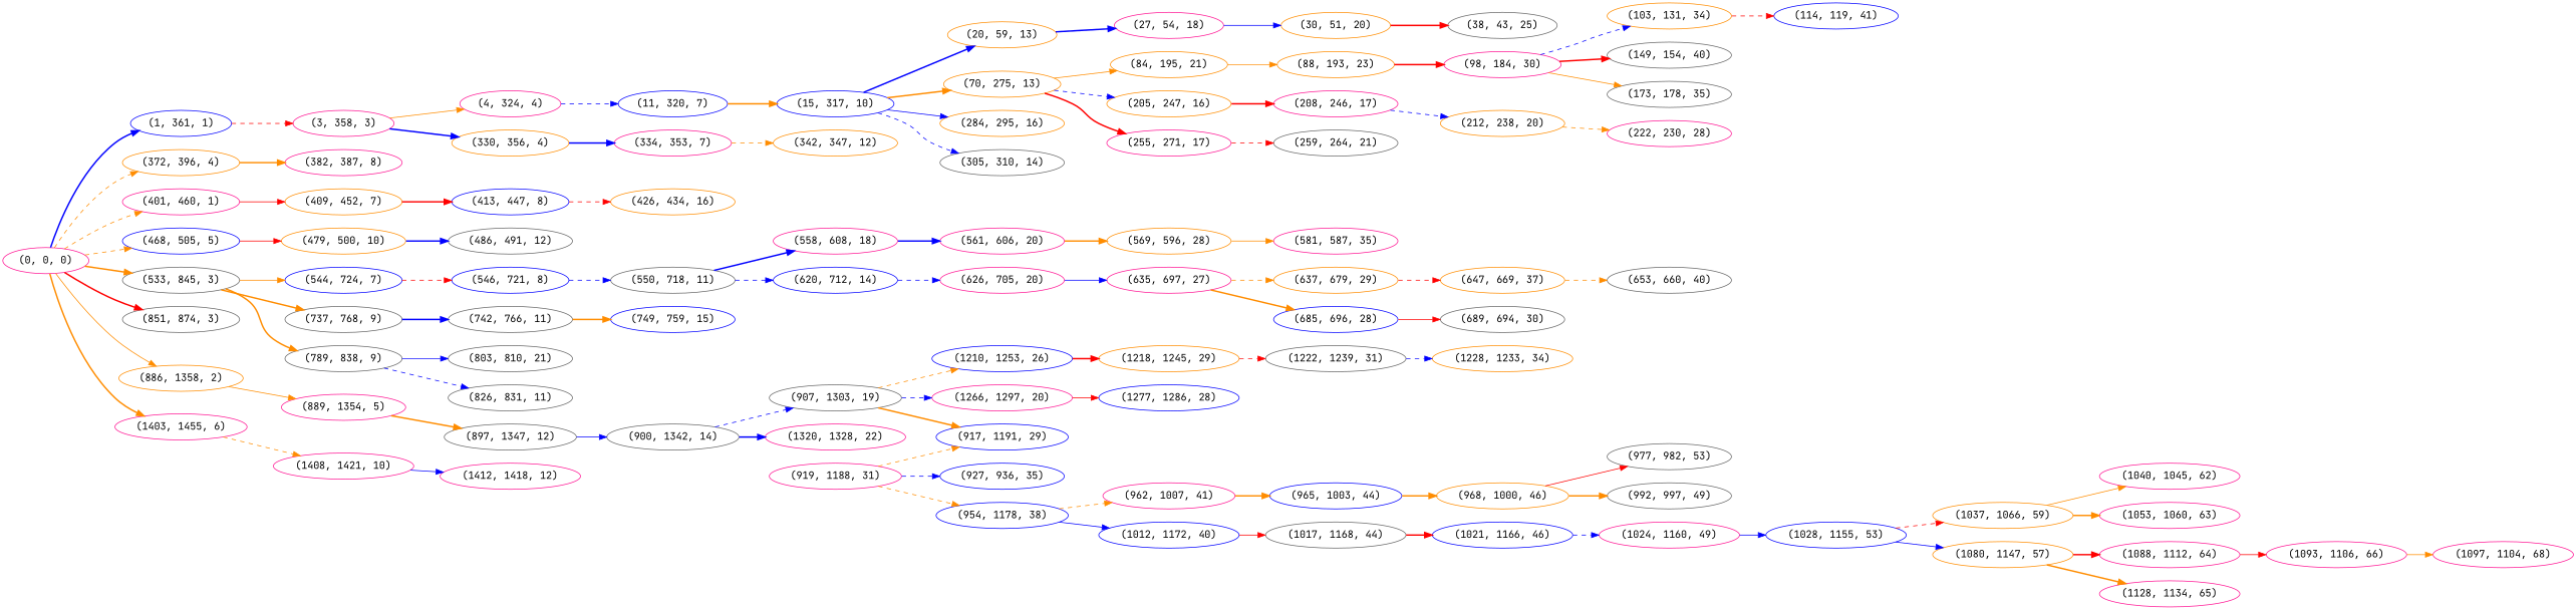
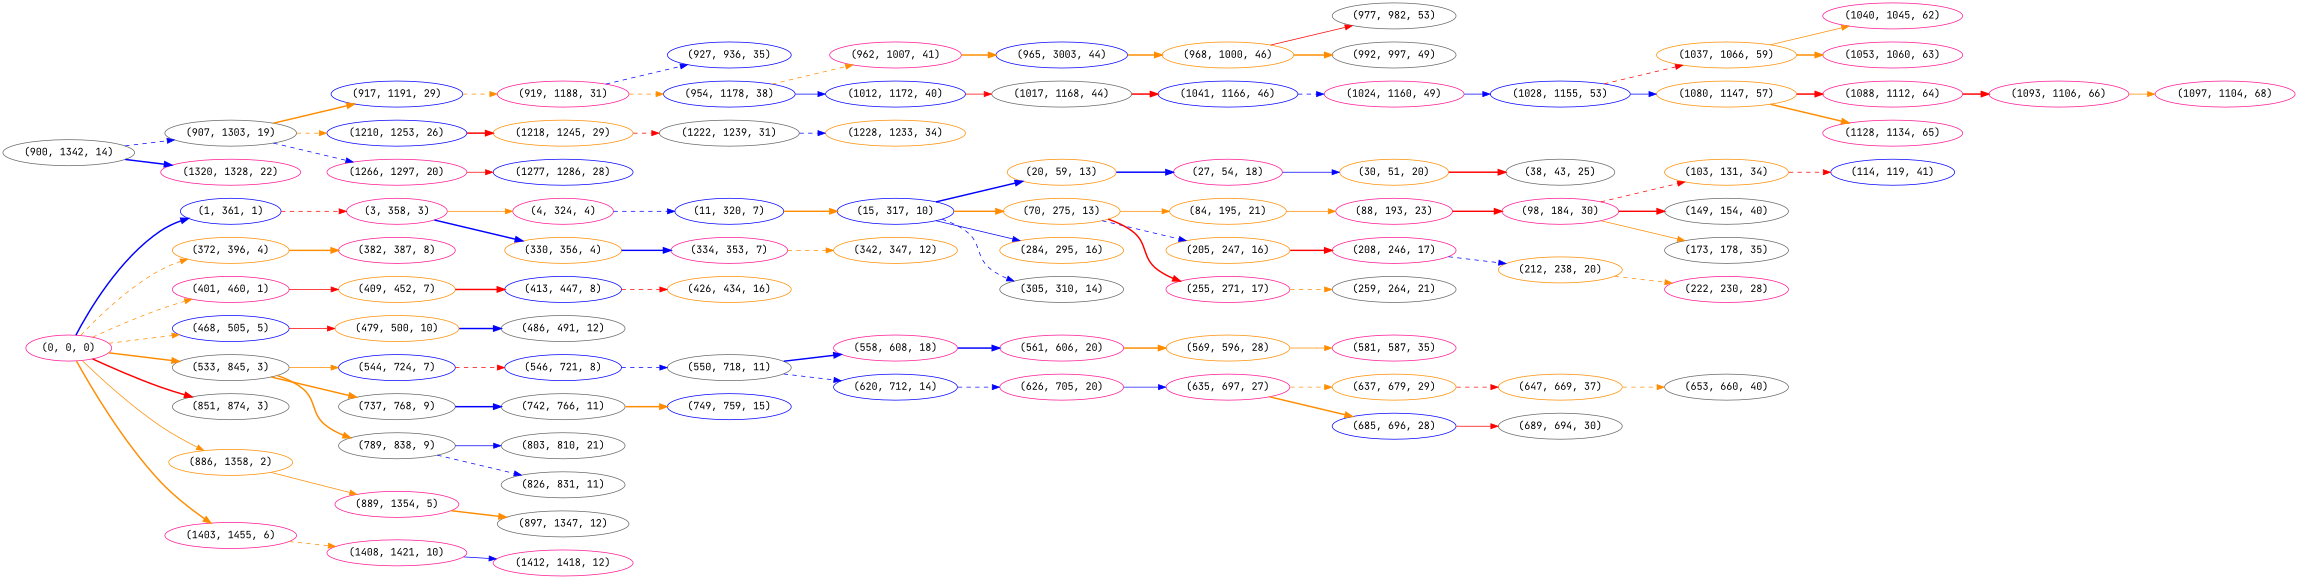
  digraph {
    fontname="JetBrains Mono"
    rankdir=LR
    node [color=deeppink fontname="JetBrains Mono"]
    edge [color=darkorange fontname="JetBrains Mono" style=bold]
    "(1, 361, 1)" [color=blue]
    "(0, 0, 0)"
    "(372, 396, 4)" [color=darkorange]
    "(401, 460, 1)"
    "(468, 505, 5)" [color=blue]
    "(533, 845, 3)" [color=gray40]
    "(851, 874, 3)" [color=gray40]
    "(886, 1358, 2)" [color=darkorange]
    n9 [label="(1403, 1455, 6)"]
    "(3, 358, 3)"
    "(382, 387, 8)"
    "(409, 452, 7)" [color=darkorange]
    "(479, 500, 10)" [color=darkorange]
    "(544, 724, 7)" [color=blue]
    "(737, 768, 9)" [color=gray40]
    "(789, 838, 9)" [color=gray40]
    "(889, 1354, 5)"
    "(1408, 1421, 10)"
    "(4, 324, 4)"
    "(330, 356, 4)" [color=darkorange]
    "(11, 320, 7)" [color=blue]
    "(334, 353, 7)"
    "(15, 317, 10)" [color=blue]
    "(20, 59, 13)" [color=darkorange]
    "(70, 275, 13)" [color=darkorange]
    "(284, 295, 16)" [color=darkorange]
    "(305, 310, 14)" [color=gray40]
    "(27, 54, 18)"
    "(84, 195, 21)" [color=darkorange]
    "(205, 247, 16)" [color=darkorange]
    "(255, 271, 17)"
    "(30, 51, 20)" [color=darkorange]
    "(38, 43, 25)" [color=gray40]
-   "(88, 193, 23)" [color=darkorange]
+   "(88, 193, 23)"
    "(208, 246, 17)"
    "(259, 264, 21)" [color=gray40]
    "(98, 184, 30)"
    "(103, 131, 34)" [color=darkorange]
    "(149, 154, 40)" [color=gray40]
    "(173, 178, 35)" [color=gray40]
    "(114, 119, 41)" [color=blue]
    "(212, 238, 20)" [color=darkorange]
    "(222, 230, 28)"
    "(342, 347, 12)" [color=darkorange]
    "(413, 447, 8)" [color=blue]
    "(426, 434, 16)" [color=darkorange]
    "(486, 491, 12)" [color=gray40]
    "(546, 721, 8)" [color=blue]
    "(742, 766, 11)" [color=gray40]
    "(803, 810, 21)" [color=gray40]
    "(826, 831, 11)" [color=gray40]
    "(550, 718, 11)" [color=gray40]
    "(558, 608, 18)"
    "(620, 712, 14)" [color=blue]
    "(561, 606, 20)"
    "(626, 705, 20)"
    "(569, 596, 28)" [color=darkorange]
    "(581, 587, 35)"
    "(635, 697, 27)"
    "(637, 679, 29)" [color=darkorange]
    "(685, 696, 28)" [color=blue]
    "(647, 669, 37)" [color=darkorange]
    "(689, 694, 30)" [color=gray40]
    "(653, 660, 40)" [color=gray40]
    "(749, 759, 15)" [color=blue]
    "(897, 1347, 12)" [color=gray40]
    "(900, 1342, 14)" [color=gray40]
    "(907, 1303, 19)" [color=gray40]
    "(1320, 1328, 22)"
    "(917, 1191, 29)" [color=blue]
    "(1210, 1253, 26)" [color=blue]
    "(1266, 1297, 20)"
    "(919, 1188, 31)"
    "(1218, 1245, 29)" [color=darkorange]
    "(1277, 1286, 28)" [color=blue]
    "(927, 936, 35)" [color=blue]
    "(954, 1178, 38)" [color=blue]
    "(962, 1007, 41)"
    "(1012, 1172, 40)" [color=blue]
-   "(965, 1003, 44)" [color=blue]
+   "(965, 1003, 44)" [color=blue label="(965, 3003, 44)"]
    "(1017, 1168, 44)" [color=gray40]
    "(968, 1000, 46)" [color=darkorange]
    "(977, 982, 53)" [color=gray40]
    "(992, 997, 49)" [color=gray40]
-   "(1021, 1166, 46)" [color=blue]
+   "(1021, 1166, 46)" [color=blue label="(1041, 1166, 46)"]
    "(1024, 1160, 49)"
    "(1028, 1155, 53)" [color=blue]
    "(1037, 1066, 59)" [color=darkorange]
    "(1080, 1147, 57)" [color=darkorange]
    "(1040, 1045, 62)"
    "(1053, 1060, 63)"
    "(1088, 1112, 64)"
    "(1128, 1134, 65)"
    "(1093, 1106, 66)"
    "(1097, 1104, 68)"
    "(1222, 1239, 31)" [color=gray40]
    "(1228, 1233, 34)" [color=darkorange]
    "(1412, 1418, 12)"
    "(1, 361, 1)" -> "(3, 358, 3)" [color=red style=dashed]
    "(0, 0, 0)" -> "(1, 361, 1)" [color=blue]
    "(0, 0, 0)" -> "(372, 396, 4)" [style=dashed]
    "(0, 0, 0)" -> "(401, 460, 1)" [style=dashed]
    "(0, 0, 0)" -> "(468, 505, 5)" [style=dashed]
    "(0, 0, 0)" -> "(533, 845, 3)"
    "(0, 0, 0)" -> "(851, 874, 3)" [color=red]
    "(0, 0, 0)" -> "(886, 1358, 2)" [style=solid]
    "(0, 0, 0)" -> n9
    "(372, 396, 4)" -> "(382, 387, 8)"
    "(401, 460, 1)" -> "(409, 452, 7)" [color=red style=solid]
    "(468, 505, 5)" -> "(479, 500, 10)" [color=red style=solid]
    "(533, 845, 3)" -> "(544, 724, 7)" [style=solid]
    "(533, 845, 3)" -> "(737, 768, 9)"
    "(533, 845, 3)" -> "(789, 838, 9)"
    "(886, 1358, 2)" -> "(889, 1354, 5)" [style=solid]
    n9 -> "(1408, 1421, 10)" [style=dashed]
    "(3, 358, 3)" -> "(4, 324, 4)" [style=solid]
    "(3, 358, 3)" -> "(330, 356, 4)" [color=blue]
    "(409, 452, 7)" -> "(413, 447, 8)" [color=red]
    "(479, 500, 10)" -> "(486, 491, 12)" [color=blue]
    "(544, 724, 7)" -> "(546, 721, 8)" [color=red style=dashed]
    "(737, 768, 9)" -> "(742, 766, 11)" [color=blue]
    "(789, 838, 9)" -> "(803, 810, 21)" [color=blue style=solid]
    "(789, 838, 9)" -> "(826, 831, 11)" [color=blue style=dashed]
    "(889, 1354, 5)" -> "(897, 1347, 12)"
    "(1408, 1421, 10)" -> "(1412, 1418, 12)" [color=blue style=solid]
    "(4, 324, 4)" -> "(11, 320, 7)" [color=blue style=dashed]
    "(330, 356, 4)" -> "(334, 353, 7)" [color=blue]
    "(11, 320, 7)" -> "(15, 317, 10)"
    "(334, 353, 7)" -> "(342, 347, 12)" [style=dashed]
    "(15, 317, 10)" -> "(20, 59, 13)" [color=blue]
    "(15, 317, 10)" -> "(70, 275, 13)"
    "(15, 317, 10)" -> "(284, 295, 16)" [color=blue style=solid]
    "(15, 317, 10)" -> "(305, 310, 14)" [color=blue style=dashed]
    "(20, 59, 13)" -> "(27, 54, 18)" [color=blue]
    "(70, 275, 13)" -> "(84, 195, 21)" [style=solid]
    "(70, 275, 13)" -> "(205, 247, 16)" [color=blue style=dashed]
    "(70, 275, 13)" -> "(255, 271, 17)" [color=red]
    "(27, 54, 18)" -> "(30, 51, 20)" [color=blue style=solid]
    "(84, 195, 21)" -> "(88, 193, 23)" [style=solid]
    "(205, 247, 16)" -> "(208, 246, 17)" [color=red]
-   "(255, 271, 17)" -> "(259, 264, 21)" [color=red style=dashed]
+   "(255, 271, 17)" -> "(259, 264, 21)" [style=dashed]
    "(30, 51, 20)" -> "(38, 43, 25)" [color=red]
    "(88, 193, 23)" -> "(98, 184, 30)" [color=red]
    "(208, 246, 17)" -> "(212, 238, 20)" [color=blue style=dashed]
-   "(98, 184, 30)" -> "(103, 131, 34)" [color=blue style=dashed]
+   "(98, 184, 30)" -> "(103, 131, 34)" [color=red style=dashed]
    "(98, 184, 30)" -> "(149, 154, 40)" [color=red]
    "(98, 184, 30)" -> "(173, 178, 35)" [style=solid]
    "(103, 131, 34)" -> "(114, 119, 41)" [color=red style=dashed]
    "(212, 238, 20)" -> "(222, 230, 28)" [style=dashed]
    "(413, 447, 8)" -> "(426, 434, 16)" [color=red style=dashed]
    "(546, 721, 8)" -> "(550, 718, 11)" [color=blue style=dashed]
    "(742, 766, 11)" -> "(749, 759, 15)"
    "(550, 718, 11)" -> "(558, 608, 18)" [color=blue]
    "(550, 718, 11)" -> "(620, 712, 14)" [color=blue style=dashed]
    "(558, 608, 18)" -> "(561, 606, 20)" [color=blue]
    "(620, 712, 14)" -> "(626, 705, 20)" [color=blue style=dashed]
    "(561, 606, 20)" -> "(569, 596, 28)"
    "(626, 705, 20)" -> "(635, 697, 27)" [color=blue style=solid]
    "(569, 596, 28)" -> "(581, 587, 35)" [style=solid]
    "(635, 697, 27)" -> "(637, 679, 29)" [style=dashed]
    "(635, 697, 27)" -> "(685, 696, 28)"
    "(637, 679, 29)" -> "(647, 669, 37)" [color=red style=dashed]
    "(685, 696, 28)" -> "(689, 694, 30)" [color=red style=solid]
    "(647, 669, 37)" -> "(653, 660, 40)" [style=dashed]
-   "(897, 1347, 12)" -> "(900, 1342, 14)" [color=blue style=solid]
    "(900, 1342, 14)" -> "(907, 1303, 19)" [color=blue style=dashed]
    "(900, 1342, 14)" -> "(1320, 1328, 22)" [color=blue]
    "(907, 1303, 19)" -> "(917, 1191, 29)"
    "(907, 1303, 19)" -> "(1210, 1253, 26)" [style=dashed]
    "(907, 1303, 19)" -> "(1266, 1297, 20)" [color=blue style=dashed]
-   "(919, 1188, 31)" -> "(917, 1191, 29)" [style=dashed]
+   "(917, 1191, 29)" -> "(919, 1188, 31)" [style=dashed]
    "(1210, 1253, 26)" -> "(1218, 1245, 29)" [color=red]
    "(1266, 1297, 20)" -> "(1277, 1286, 28)" [color=red style=solid]
    "(919, 1188, 31)" -> "(927, 936, 35)" [color=blue style=dashed]
    "(919, 1188, 31)" -> "(954, 1178, 38)" [style=dashed]
    "(1218, 1245, 29)" -> "(1222, 1239, 31)" [color=red style=dashed]
    "(954, 1178, 38)" -> "(962, 1007, 41)" [style=dashed]
    "(954, 1178, 38)" -> "(1012, 1172, 40)" [color=blue style=solid]
    "(962, 1007, 41)" -> "(965, 1003, 44)"
    "(1012, 1172, 40)" -> "(1017, 1168, 44)" [color=red style=solid]
    "(965, 1003, 44)" -> "(968, 1000, 46)"
    "(1017, 1168, 44)" -> "(1021, 1166, 46)" [color=red]
    "(968, 1000, 46)" -> "(977, 982, 53)" [color=red style=solid]
    "(968, 1000, 46)" -> "(992, 997, 49)"
    "(1021, 1166, 46)" -> "(1024, 1160, 49)" [color=blue style=dashed]
    "(1024, 1160, 49)" -> "(1028, 1155, 53)" [color=blue style=solid]
    "(1028, 1155, 53)" -> "(1037, 1066, 59)" [color=red style=dashed]
    "(1028, 1155, 53)" -> "(1080, 1147, 57)" [color=blue style=solid]
    "(1037, 1066, 59)" -> "(1040, 1045, 62)" [style=solid]
    "(1037, 1066, 59)" -> "(1053, 1060, 63)"
    "(1080, 1147, 57)" -> "(1088, 1112, 64)" [color=red]
    "(1080, 1147, 57)" -> "(1128, 1134, 65)"
-   "(1088, 1112, 64)" -> "(1093, 1106, 66)" [color=red style=solid]
+   "(1088, 1112, 64)" -> "(1093, 1106, 66)" [color=red]
    "(1093, 1106, 66)" -> "(1097, 1104, 68)" [style=solid]
    "(1222, 1239, 31)" -> "(1228, 1233, 34)" [color=blue style=dashed]
  }
